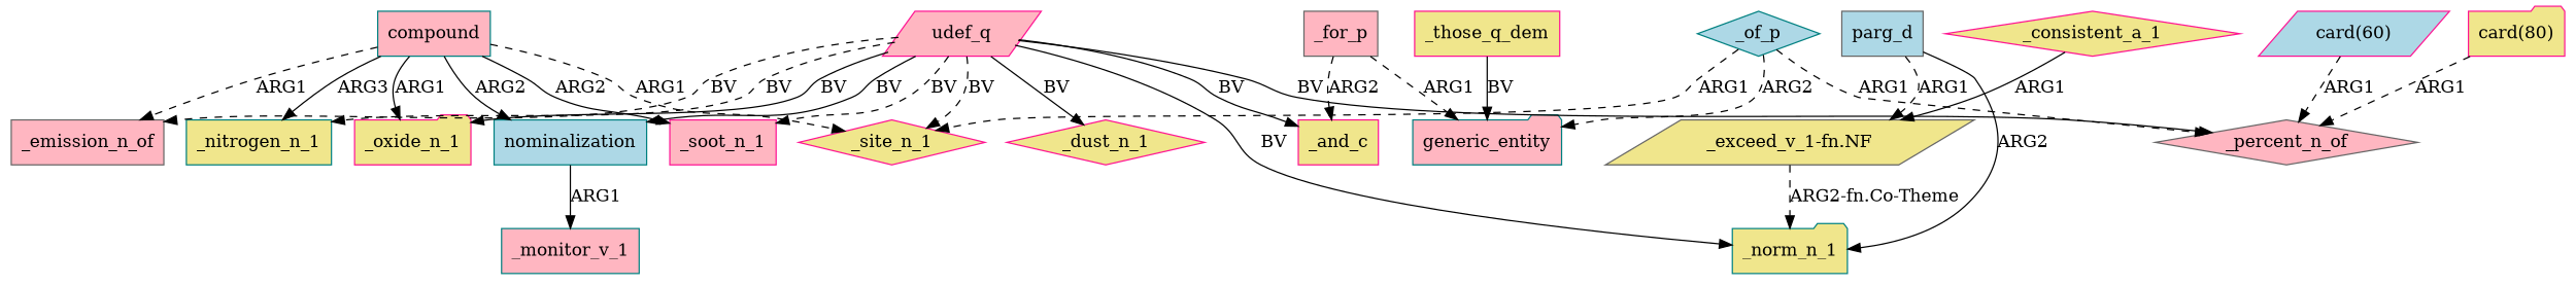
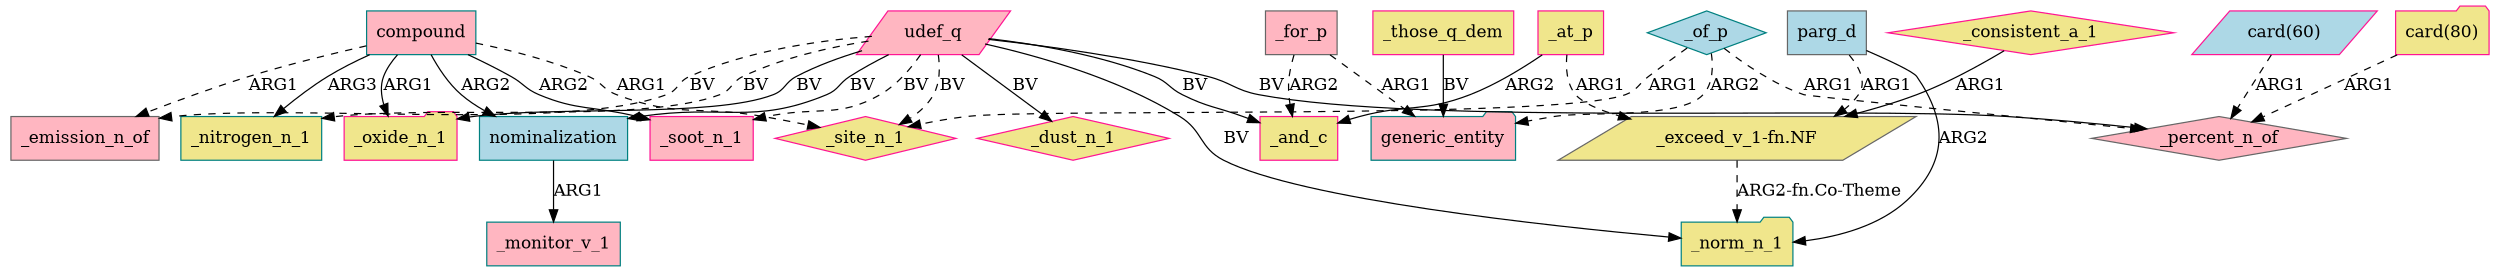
  digraph {
    node [color=deeppink fillcolor=khaki shape=box style=filled]
    edge [style=dashed]
    compound [color=teal fillcolor=lightpink]
    _nitrogen_n_1 [color=teal]
    _emission_n_of [color=gray40 fillcolor=lightpink]
    nominalization [color=teal fillcolor=lightblue]
    _oxide_n_1 [shape=folder]
    _soot_n_1 [fillcolor=lightpink]
    _site_n_1 [shape=diamond]
    _monitor_v_1 [color=teal fillcolor=lightpink]
    _of_p [color=teal fillcolor=lightblue shape=diamond]
    generic_entity [color=teal fillcolor=lightpink shape=folder]
    _percent_n_of [color=gray40 fillcolor=lightpink shape=diamond]
    "card(60)" [fillcolor=lightblue shape=parallelogram]
    udef_q [fillcolor=lightpink shape=parallelogram]
    _dust_n_1 [shape=diamond]
    _and_c
    _norm_n_1 [color=teal shape=folder]
    _for_p [color=gray40 fillcolor=lightpink]
    parg_d [color=gray40 fillcolor=lightblue]
    "_exceed_v_1-fn.NF" [color=gray40 shape=parallelogram]
    _consistent_a_1 [shape=diamond]
+   _at_p
    "card(80)" [shape=folder]
    _those_q_dem
    compound -> _nitrogen_n_1 [label=ARG3 style=solid]
    compound -> _emission_n_of [label=ARG1]
    compound -> nominalization [label=ARG2 style=solid]
    compound -> _oxide_n_1 [label=ARG1 style=solid]
    compound -> _soot_n_1 [label=ARG2 style=solid]
    compound -> _site_n_1 [label=ARG1]
    nominalization -> _monitor_v_1 [label=ARG1 style=solid]
    _of_p -> _site_n_1 [label=ARG1]
    _of_p -> generic_entity [label=ARG2]
    _of_p -> _percent_n_of [label=ARG1]
    "card(60)" -> _percent_n_of [label=ARG1]
    udef_q -> _nitrogen_n_1 [label=BV]
    udef_q -> _emission_n_of [label=BV]
    udef_q -> nominalization [label=BV style=solid]
    udef_q -> _oxide_n_1 [label=BV style=solid]
    udef_q -> _soot_n_1 [label=BV]
    udef_q -> _site_n_1 [label=BV]
    udef_q -> _percent_n_of [label=BV style=solid]
    udef_q -> _dust_n_1 [label=BV style=solid]
    udef_q -> _and_c [label=BV style=solid]
    udef_q -> _norm_n_1 [label=BV style=solid]
    _for_p -> generic_entity [label=ARG1]
    _for_p -> _and_c [label=ARG2]
    parg_d -> _norm_n_1 [label=ARG2 style=solid]
    parg_d -> "_exceed_v_1-fn.NF" [label=ARG1]
    "_exceed_v_1-fn.NF" -> _norm_n_1 [label="ARG2-fn.Co-Theme"]
    _consistent_a_1 -> "_exceed_v_1-fn.NF" [label=ARG1 style=solid]
+   _at_p -> _and_c [label=ARG2 style=solid]
+   _at_p -> "_exceed_v_1-fn.NF" [label=ARG1]
    "card(80)" -> _percent_n_of [label=ARG1]
    _those_q_dem -> generic_entity [label=BV style=solid]
  }
